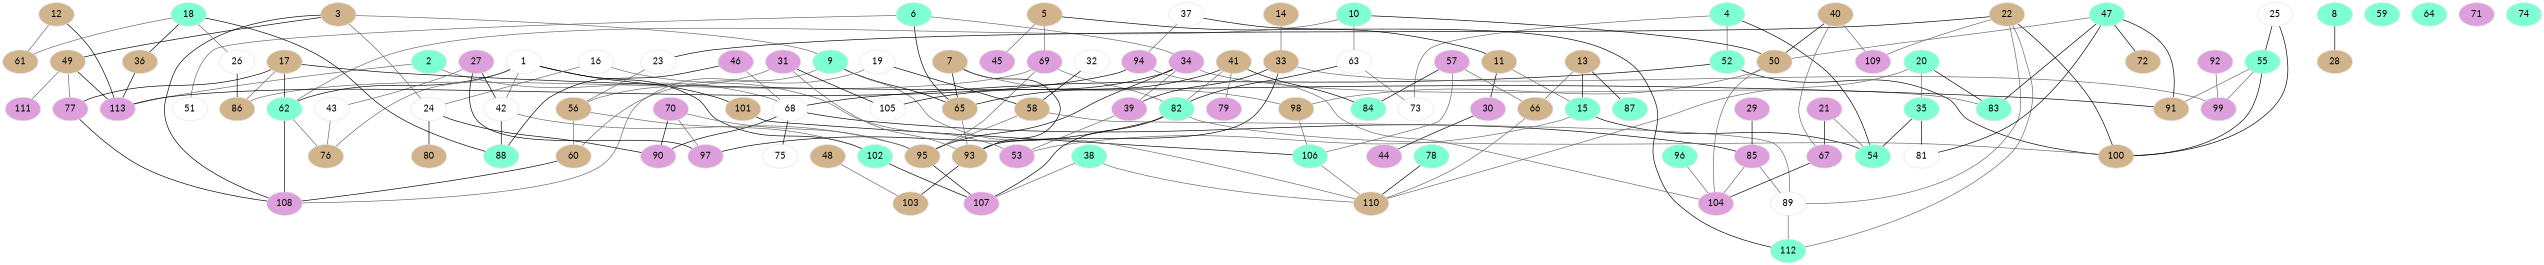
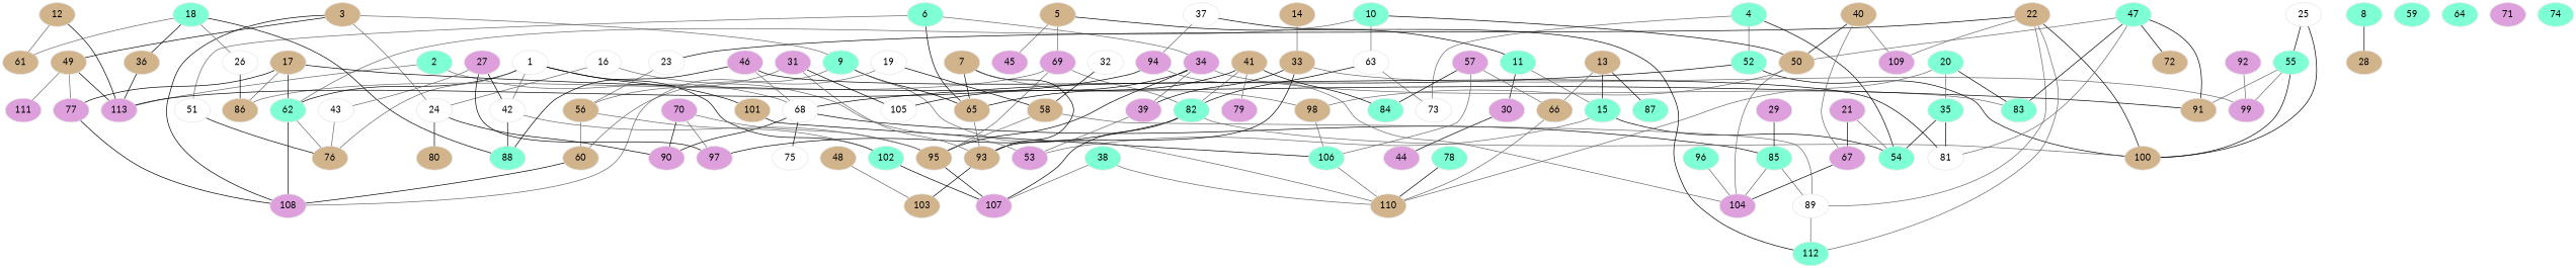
  graph {
    fontname=Lato
    node [color=gray90 fillcolor=tan fontname=Lato style=filled]
    edge [color=gray40 fontname=Lato]
    1 [fillcolor=white]
    42 [fillcolor=white]
    62 [fillcolor=aquamarine]
    76
    101
    102 [fillcolor=aquamarine]
    88 [fillcolor=aquamarine]
    95
    108 [fillcolor=plum]
    106 [fillcolor=aquamarine]
    107 [fillcolor=plum]
    2 [fillcolor=aquamarine]
    68 [fillcolor=white]
    113 [fillcolor=plum]
    90 [fillcolor=plum]
-   85 [fillcolor=plum]
+   85 [fillcolor=aquamarine]
    75 [fillcolor=white]
    9 [fillcolor=aquamarine]
    3
    24 [fillcolor=white]
    49
    65
    110
    80
    77 [fillcolor=plum]
    111 [fillcolor=plum]
    4 [fillcolor=aquamarine]
    52 [fillcolor=aquamarine]
    54 [fillcolor=aquamarine]
    73 [fillcolor=white]
    100
    5
-   11
+   11 [fillcolor=aquamarine]
    45 [fillcolor=plum]
    69 [fillcolor=plum]
    15 [fillcolor=aquamarine]
    30 [fillcolor=plum]
    86
    82 [fillcolor=aquamarine]
    6 [fillcolor=aquamarine]
    34 [fillcolor=plum]
    51 [fillcolor=white]
    83 [fillcolor=aquamarine]
    105 [fillcolor=white]
    39 [fillcolor=plum]
    93
    7
    98
    53 [fillcolor=plum]
    8 [fillcolor=aquamarine]
    28
    10 [fillcolor=aquamarine]
    50
    63 [fillcolor=white]
    104 [fillcolor=plum]
    44 [fillcolor=plum]
    12
    61
    13
    66
    87 [fillcolor=aquamarine]
    14
    33
    99 [fillcolor=plum]
    16 [fillcolor=white]
    17
    91
    18 [fillcolor=aquamarine]
    26 [fillcolor=white]
    36
    19 [fillcolor=white]
    58
    60
    89 [fillcolor=white]
    20 [fillcolor=aquamarine]
    35 [fillcolor=aquamarine]
    81 [fillcolor=white]
    21 [fillcolor=plum]
    67 [fillcolor=plum]
    23 [fillcolor=white]
    22
    109 [fillcolor=plum]
    112 [fillcolor=aquamarine]
    56
    25 [fillcolor=white]
    55 [fillcolor=aquamarine]
    27 [fillcolor=plum]
    43 [fillcolor=white]
    97 [fillcolor=plum]
    29 [fillcolor=plum]
    31 [fillcolor=plum]
    103
    32 [fillcolor=white]
    37 [fillcolor=white]
    94 [fillcolor=plum]
    38 [fillcolor=aquamarine]
    40
    41
    79 [fillcolor=plum]
    84 [fillcolor=aquamarine]
    46 [fillcolor=plum]
    47 [fillcolor=aquamarine]
    72
    48
    57 [fillcolor=plum]
    59 [fillcolor=aquamarine]
    64 [fillcolor=aquamarine]
    70 [fillcolor=plum]
    71 [fillcolor=plum]
    74 [fillcolor=aquamarine]
    78 [fillcolor=aquamarine]
    92 [fillcolor=plum]
    96 [fillcolor=aquamarine]
    1 -- 42
    1 -- 62 [color=black]
    1 -- 76
    1 -- 101 [color=black]
    1 -- 102 [color=black]
    42 -- 88 [color=black]
    42 -- 95
    62 -- 76
    62 -- 108 [color=black]
    101 -- 106 [color=black]
    102 -- 107 [color=black]
    95 -- 107 [color=black]
    106 -- 110
    2 -- 68
    2 -- 113
    68 -- 90 [color=black]
    68 -- 85 [color=black]
    68 -- 75 [color=black]
    85 -- 104
    85 -- 89
    9 -- 108
    9 -- 65 [color=black]
    9 -- 110
    3 -- 108 [color=black]
    3 -- 9
    3 -- 24
    3 -- 49 [color=black]
    24 -- 90 [color=black]
    24 -- 80 [color=black]
    49 -- 113 [color=black]
    49 -- 77
    49 -- 111
    65 -- 93
    77 -- 108 [color=black]
    4 -- 52
    4 -- 54 [color=black]
    4 -- 73
    52 -- 68 [color=black]
    52 -- 100 [color=black]
    5 -- 11 [color=black]
    5 -- 45
    5 -- 69
    11 -- 15
    11 -- 30 [color=black]
    69 -- 95
    69 -- 86
    69 -- 82
    15 -- 54 [color=black]
    15 -- 53
    30 -- 44 [color=black]
    82 -- 107 [color=black]
    82 -- 100
    82 -- 97 [color=black]
    6 -- 65 [color=black]
    6 -- 34
    6 -- 51
    34 -- 95 [color=black]
    34 -- 83
    34 -- 105 [color=black]
    34 -- 39
+   51 -- 76 [color=black]
    39 -- 53
    93 -- 103 [color=black]
    7 -- 65 [color=black]
    7 -- 93 [color=black]
    7 -- 98
    98 -- 106
    8 -- 28 [color=black]
    10 -- 62
    10 -- 50 [color=black]
    10 -- 63
    50 -- 98
    50 -- 104
    63 -- 73
    63 -- 82 [color=black]
    12 -- 113 [color=black]
    12 -- 61
    13 -- 15 [color=black]
    13 -- 66
    13 -- 87 [color=black]
    66 -- 110
    14 -- 33
    33 -- 39 [color=black]
    33 -- 93 [color=black]
    33 -- 99
    16 -- 24
    16 -- 53
    17 -- 62 [color=black]
    17 -- 77 [color=black]
    17 -- 86
    17 -- 91 [color=black]
    18 -- 88 [color=black]
    18 -- 61
    18 -- 26
    18 -- 36 [color=black]
    26 -- 86 [color=black]
    36 -- 113 [color=black]
    19 -- 58 [color=black]
    19 -- 60
    58 -- 95
    58 -- 89
    60 -- 108 [color=black]
    89 -- 112
    20 -- 110
    20 -- 83 [color=black]
    20 -- 35
    35 -- 54 [color=black]
    35 -- 81 [color=black]
    21 -- 54
    21 -- 67 [color=black]
    67 -- 104 [color=black]
    23 -- 56
    22 -- 100 [color=black]
    22 -- 89
    22 -- 23 [color=black]
    22 -- 109
    22 -- 112
    56 -- 102
    56 -- 60
    25 -- 100 [color=black]
    25 -- 55 [color=black]
    55 -- 100 [color=black]
    55 -- 99
    55 -- 91
    27 -- 42 [color=black]
    27 -- 43
    27 -- 97 [color=black]
    43 -- 76
    29 -- 85 [color=black]
    31 -- 105 [color=black]
    31 -- 93
    31 -- 56
    32 -- 58 [color=black]
    37 -- 112 [color=black]
    37 -- 94
    94 -- 113 [color=black]
    94 -- 104
    38 -- 107
    38 -- 110
    40 -- 50 [color=black]
    40 -- 67
    40 -- 109
    41 -- 65 [color=black]
    41 -- 82
    41 -- 79
    41 -- 84 [color=black]
    46 -- 88 [color=black]
    46 -- 68
+   46 -- 81 [color=black]
    47 -- 83 [color=black]
    47 -- 50
    47 -- 91 [color=black]
-   47 -- 81 [color=black]
+   47 -- 81
    47 -- 72 [color=black]
    48 -- 103
    57 -- 106
    57 -- 66
    57 -- 84 [color=black]
    70 -- 95
    70 -- 90 [color=black]
    70 -- 97
    78 -- 110 [color=black]
    92 -- 99
    96 -- 104
  }
